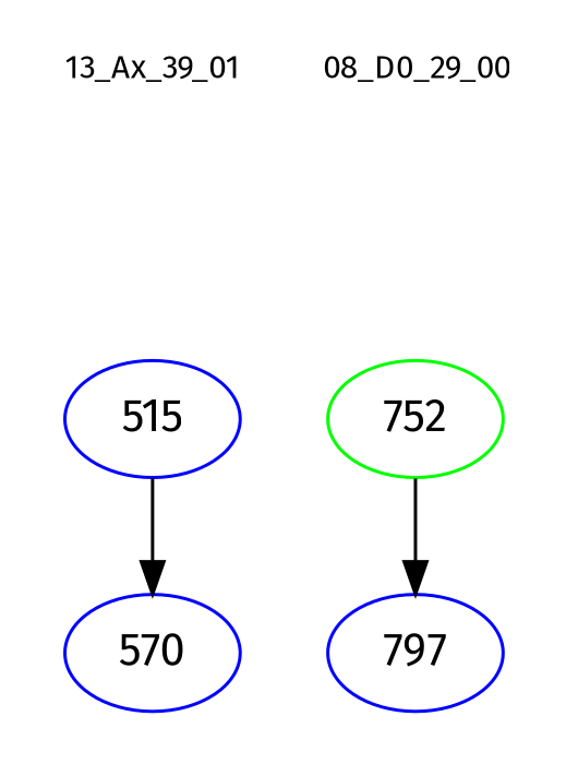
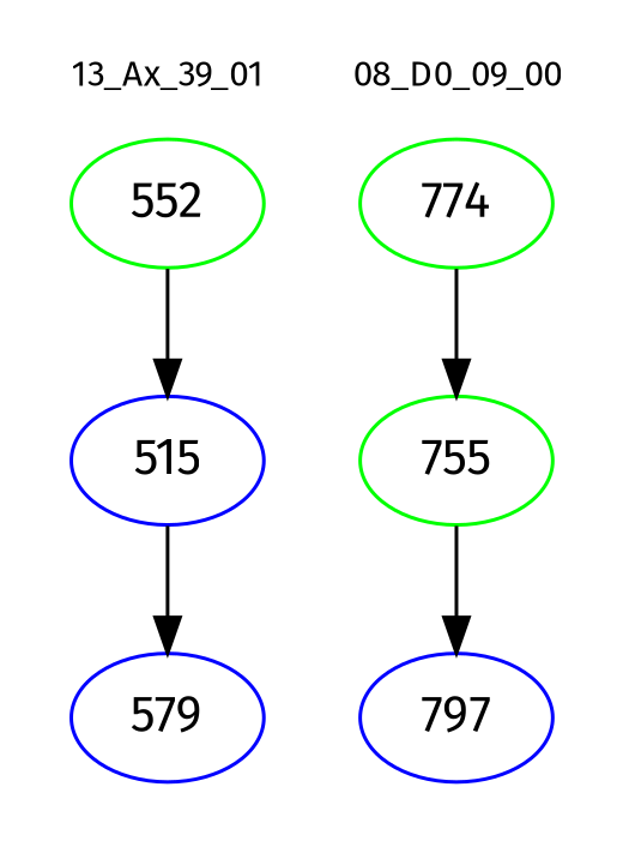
  digraph {
    fontname="Fira Sans"
    node [color=green fontname="Fira Sans"]
    edge [color=black fontname="Fira Sans"]
+   n1 [label=552]
    n2 [color=blue label=515]
-   n3 [color=blue label=570]
-   n5 [label=752]
+   n3 [color=blue label=579]
+   n4 [label=774]
+   n5 [label=755]
    n6 [color=blue label=797]
    subgraph cluster_1 {
      color=white
      fontsize=10
      label="13_Ax_39_01"
+     n1
      n2
      n3
    }
    subgraph cluster_2 {
      color=white
      fontsize=10
-     label="08_D0_29_00"
+     label="08_D0_09_00"
+     n4
      n5
      n6
    }
+   n1 -> n2
    n2 -> n3
+   n4 -> n5
    n5 -> n6
  }
